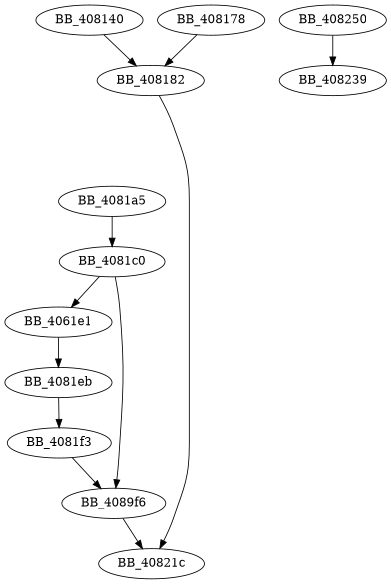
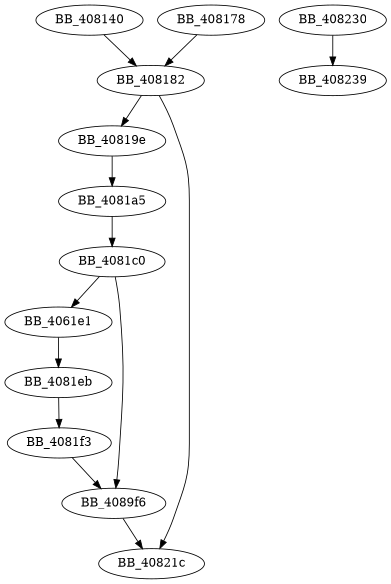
  digraph {
    BB_408140
    BB_408182
    BB_408178
+   BB_40819e
    BB_40821c
    BB_4081a5
    BB_4081c0
    n8 [label=BB_4061e1]
    n9 [label=BB_4089f6]
    BB_4081eb
-   BB_408230 [label=BB_408250]
+   BB_408230
    BB_408239
    BB_4081f3
    BB_408140 -> BB_408182
+   BB_408182 -> BB_40819e
    BB_408182 -> BB_40821c
    BB_408178 -> BB_408182
+   BB_40819e -> BB_4081a5
    BB_4081a5 -> BB_4081c0
    BB_4081c0 -> n8
    BB_4081c0 -> n9
    n8 -> BB_4081eb
    n9 -> BB_40821c
    BB_4081eb -> BB_4081f3
    BB_408230 -> BB_408239
    BB_4081f3 -> n9
  }
